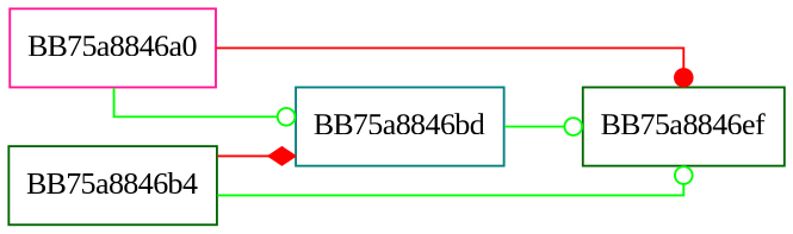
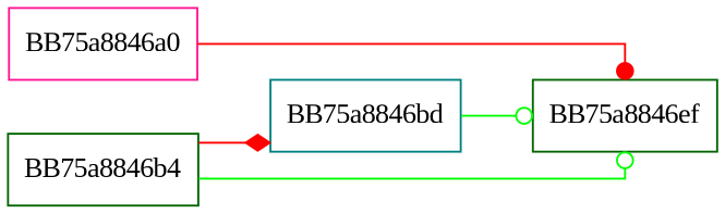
  digraph {
    fontname="Liberation Serif"
    rankdir=LR
    splines=ortho
    node [color=darkgreen fontname="Liberation Serif" shape=box]
    edge [arrowhead=odot color=green fontname="Liberation Serif"]
    BB75a8846a0 [color=deeppink]
    BB75a8846bd [color=teal]
    BB75a8846ef
    BB75a8846b4
-   BB75a8846a0 -> BB75a8846bd
    BB75a8846a0 -> BB75a8846ef [arrowhead=dot color=red]
    BB75a8846bd -> BB75a8846ef
    BB75a8846b4 -> BB75a8846bd [arrowhead=diamond color=red]
    BB75a8846b4 -> BB75a8846ef
  }
